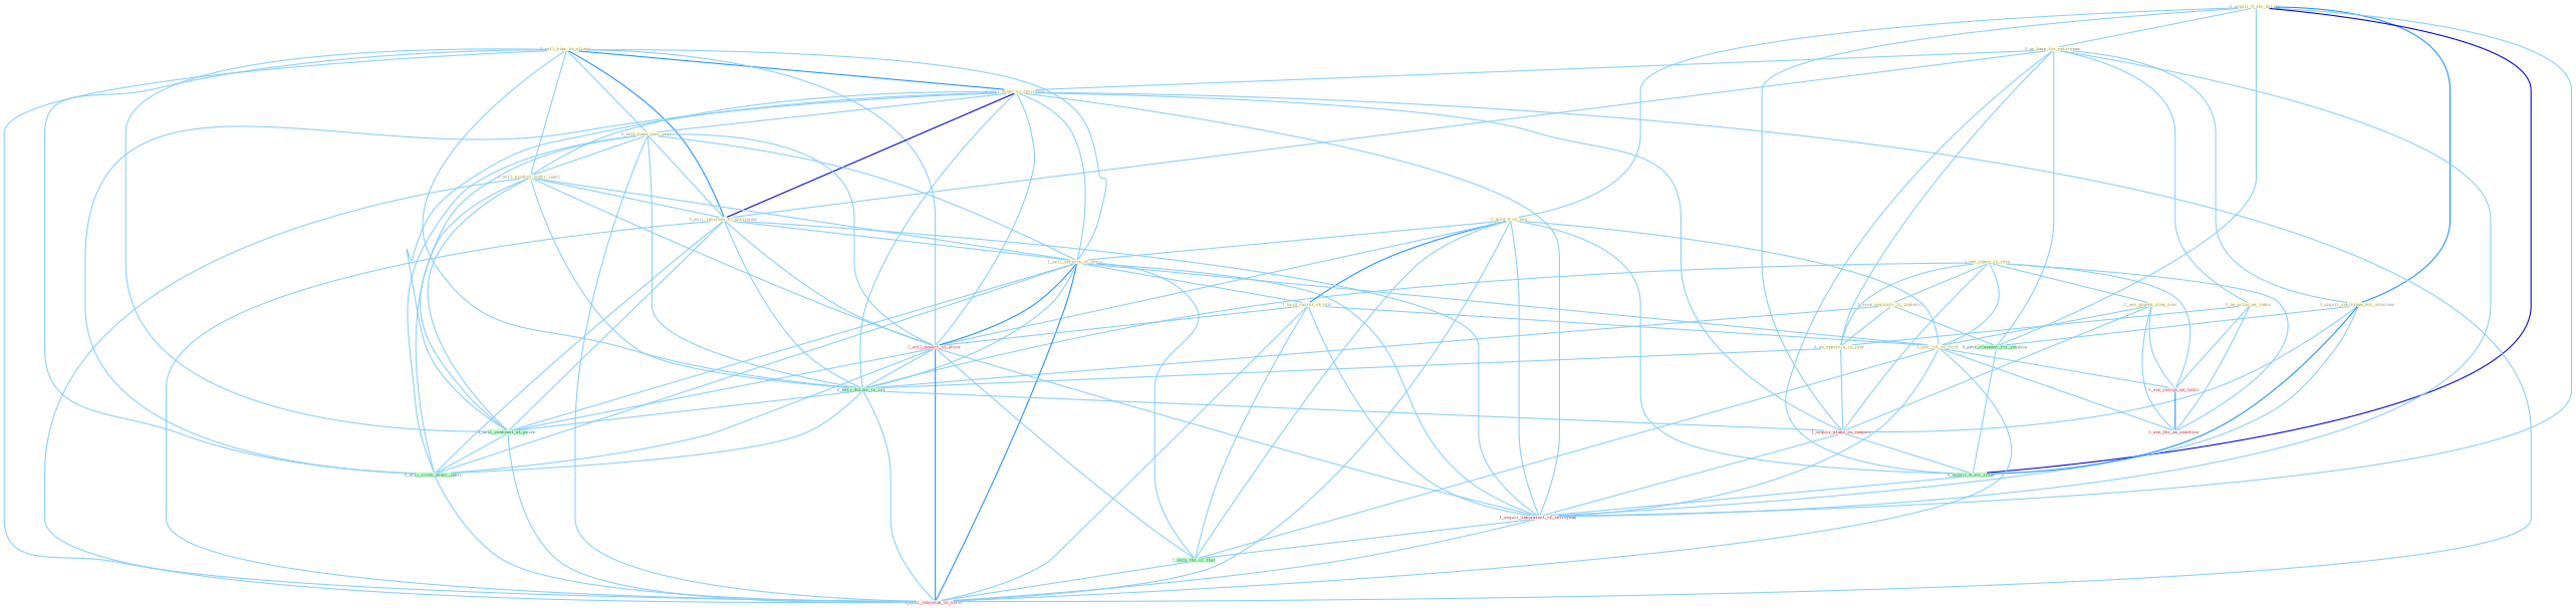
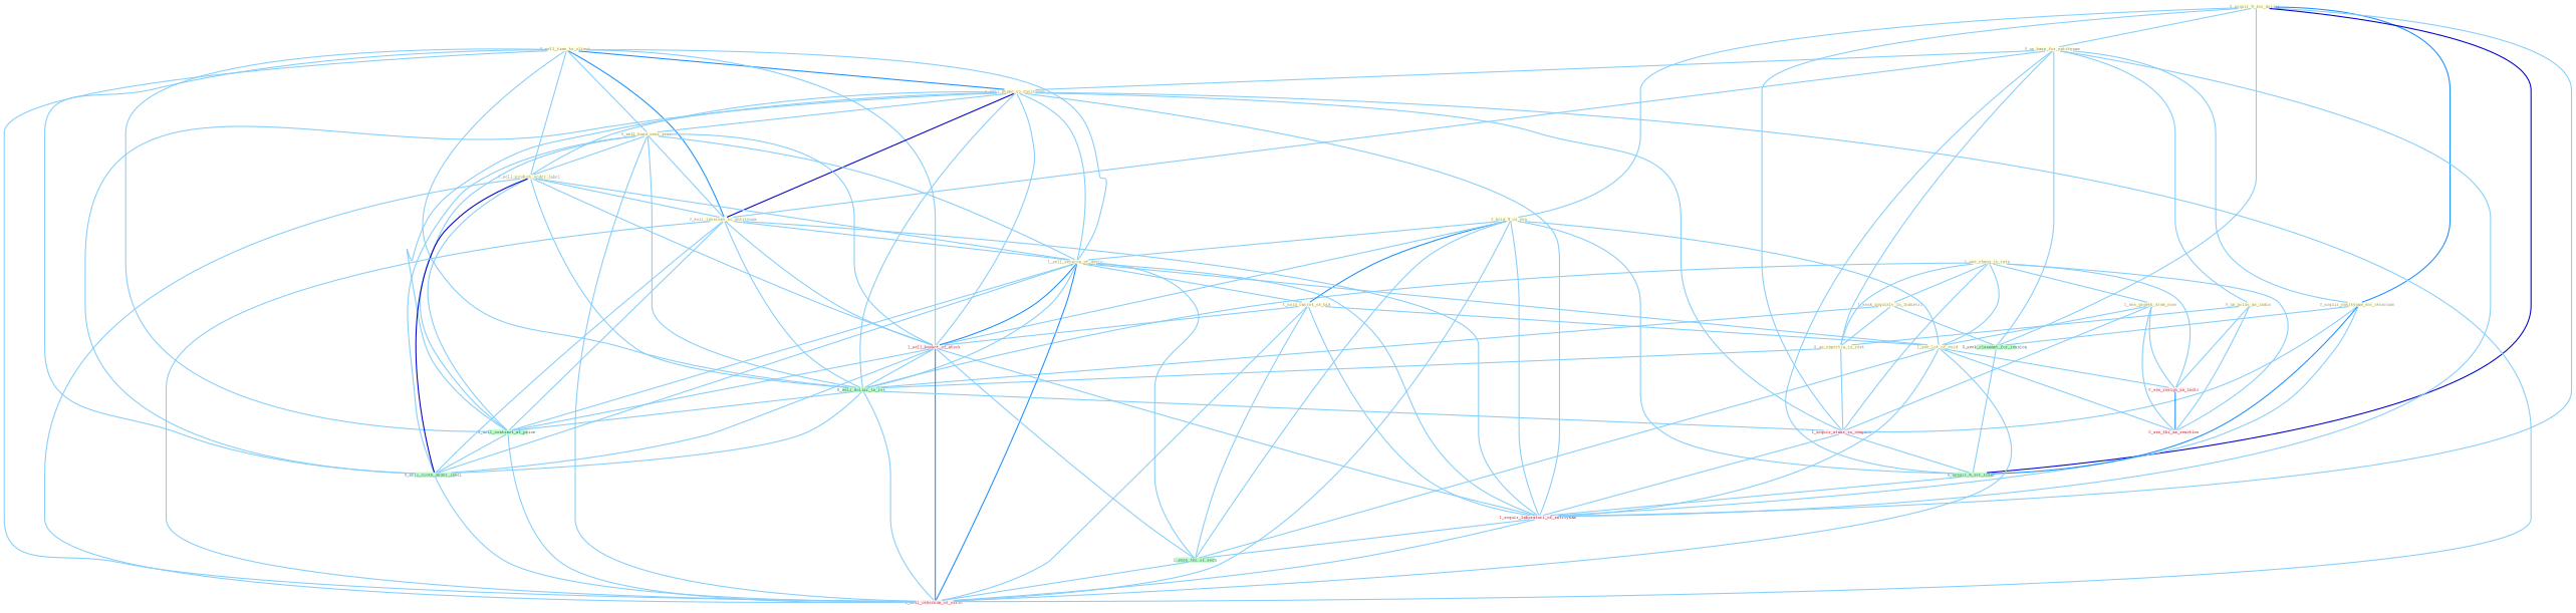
  graph {
    fontname="Courier Prime"
    node [color="#ffffe0" fixedsize=true fontcolor="#8b7d6b" fontname="Courier Prime" fontsize=4 shape=polygon style=filled]
    edge [color="#87cefa" fontname="Courier Prime" w=1]
    "0_sell_time_to_client " [height=.06 width=.5]
    "0_acquir_%_for_dollar " [height=.06 width=.5]
    "1_see_chang_in_rate " [height=.06 width=.5]
    "0_us_base_for_entitynam " [height=.06 width=.5]
    "1_see_growth_from_coat " [height=.06 width=.5]
    "0_us_prize_as_induc " [height=.06 width=.5]
    "0_acquir_entitynam_for_othernum " [height=.06 width=.5]
    "1_hold_%_of_yen " [height=.06 width=.5]
    "0_sell_stake_to_entitynam " [height=.06 width=.5]
    "0_sell_bond_over_year " [height=.06 width=.5]
    "1_seek_acquisit_in_industri " [height=.06 width=.5]
    "0_us_expertis_in_rest " [height=.06 width=.5]
    "0_sell_product_under_label " [height=.06 width=.5]
    "0_sell_interest_to_entitynam " [height=.06 width=.5]
    "1_sell_version_of_devic " [height=.06 width=.5]
    "1_hold_carrot_of_bid " [height=.06 width=.5]
    "1_see_lot_of_evid " [height=.06 width=.5]
    "1_sell_basket_of_stock " [color="#fff0f5" fontcolor="#b22222" height=.06 width=.5]
    "0_see_resign_as_indic " [color="#fff0f5" fontcolor="#b22222" height=.06 width=.5]
    "1_acquir_stake_in_compani " [color="#fff0f5" fontcolor="#b22222" height=.06 width=.5]
    "1_acquir_laboratori_of_entitynam " [color="#fff0f5" fontcolor="#b22222" height=.06 width=.5]
    "1_sell_othernum_of_offic " [color="#fff0f5" fontcolor="#b22222" height=.06 width=.5]
    "0_see_thi_as_reaction " [color="#fff0f5" fontcolor="#b22222" height=.06 width=.5]
    "0_sell_dollar_in_lot " [color="#BDFCC9" fontcolor="#2f4f4f" height=.06 width=.5]
    "0_sell_contract_at_price " [color="#BDFCC9" fontcolor="#2f4f4f" height=.06 width=.5]
    "0_sell_cloth_under_label " [color="#BDFCC9" fontcolor="#2f4f4f" height=.06 width=.5]
    "0_seek_classmat_for_reunion " [color="#BDFCC9" fontcolor="#2f4f4f" height=.06 width=.5]
    "0_acquir_%_for_franc " [color="#BDFCC9" fontcolor="#2f4f4f" height=.06 width=.5]
-   "1_seen_the_of_that " [color="#BDFCC9" fontcolor="#2f4f4f" height=.06 width=.5]
+   "1_seen_the_of_that " [color="#BDFCC9" fontcolor="#2f4f4f" height=.06 width=.5 label="1_seen_the_of_seen"]
    subgraph sub_1 {
      "0_sell_time_to_client "
      "0_acquir_%_for_dollar "
      "1_see_chang_in_rate "
      "0_us_base_for_entitynam "
      "1_see_growth_from_coat "
      "0_us_prize_as_induc "
      "0_acquir_entitynam_for_othernum "
      "1_hold_%_of_yen "
      "0_sell_stake_to_entitynam "
      "0_sell_bond_over_year "
      "1_seek_acquisit_in_industri "
      "0_us_expertis_in_rest "
      "0_sell_product_under_label "
      "0_sell_interest_to_entitynam "
      "1_sell_version_of_devic "
      "1_hold_carrot_of_bid "
      "1_see_lot_of_evid "
    }
    subgraph sub_2 {
      "1_sell_basket_of_stock "
      "0_see_resign_as_indic "
      "1_acquir_stake_in_compani "
      "1_acquir_laboratori_of_entitynam "
      "1_sell_othernum_of_offic "
      "0_see_thi_as_reaction "
    }
    "0_sell_time_to_client " -- "0_sell_stake_to_entitynam " [color="#1e90ff" w=2]
    "0_sell_time_to_client " -- "0_sell_bond_over_year "
    "0_sell_time_to_client " -- "0_sell_product_under_label "
    "0_sell_time_to_client " -- "0_sell_interest_to_entitynam " [color="#1e90ff" w=2]
    "0_sell_time_to_client " -- "1_sell_version_of_devic "
    "0_sell_time_to_client " -- "1_sell_basket_of_stock "
    "0_sell_time_to_client " -- "1_sell_othernum_of_offic "
    "0_sell_time_to_client " -- "0_sell_dollar_in_lot "
    "0_sell_time_to_client " -- "0_sell_contract_at_price "
    "0_sell_time_to_client " -- "0_sell_cloth_under_label "
    "0_acquir_%_for_dollar " -- "0_us_base_for_entitynam "
    "0_acquir_%_for_dollar " -- "0_acquir_entitynam_for_othernum " [color="#1e90ff" w=2]
    "0_acquir_%_for_dollar " -- "1_hold_%_of_yen "
    "0_acquir_%_for_dollar " -- "1_acquir_stake_in_compani "
    "0_acquir_%_for_dollar " -- "1_acquir_laboratori_of_entitynam "
    "0_acquir_%_for_dollar " -- "0_seek_classmat_for_reunion "
    "0_acquir_%_for_dollar " -- "0_acquir_%_for_franc " [color="#0000cd" w=3]
    "1_see_chang_in_rate " -- "1_see_growth_from_coat "
    "1_see_chang_in_rate " -- "1_seek_acquisit_in_industri "
    "1_see_chang_in_rate " -- "0_us_expertis_in_rest "
    "1_see_chang_in_rate " -- "1_see_lot_of_evid "
    "1_see_chang_in_rate " -- "0_see_resign_as_indic "
    "1_see_chang_in_rate " -- "1_acquir_stake_in_compani "
    "1_see_chang_in_rate " -- "0_see_thi_as_reaction "
    "1_see_chang_in_rate " -- "0_sell_dollar_in_lot "
    "0_us_base_for_entitynam " -- "0_us_prize_as_induc "
    "0_us_base_for_entitynam " -- "0_acquir_entitynam_for_othernum "
    "0_us_base_for_entitynam " -- "0_sell_stake_to_entitynam "
    "0_us_base_for_entitynam " -- "0_us_expertis_in_rest "
    "0_us_base_for_entitynam " -- "0_sell_interest_to_entitynam "
    "0_us_base_for_entitynam " -- "1_acquir_laboratori_of_entitynam "
    "0_us_base_for_entitynam " -- "0_seek_classmat_for_reunion "
    "0_us_base_for_entitynam " -- "0_acquir_%_for_franc "
    "1_see_growth_from_coat " -- "1_see_lot_of_evid "
    "1_see_growth_from_coat " -- "0_see_resign_as_indic "
    "1_see_growth_from_coat " -- "1_acquir_stake_in_compani "
    "1_see_growth_from_coat " -- "0_see_thi_as_reaction "
    "0_us_prize_as_induc " -- "0_us_expertis_in_rest "
    "0_us_prize_as_induc " -- "0_see_resign_as_indic "
    "0_us_prize_as_induc " -- "0_see_thi_as_reaction "
    "0_acquir_entitynam_for_othernum " -- "1_acquir_stake_in_compani "
    "0_acquir_entitynam_for_othernum " -- "1_acquir_laboratori_of_entitynam "
    "0_acquir_entitynam_for_othernum " -- "0_seek_classmat_for_reunion "
    "0_acquir_entitynam_for_othernum " -- "0_acquir_%_for_franc " [color="#1e90ff" w=2]
    "1_hold_%_of_yen " -- "1_sell_version_of_devic "
    "1_hold_%_of_yen " -- "1_hold_carrot_of_bid " [color="#1e90ff" w=2]
    "1_hold_%_of_yen " -- "1_see_lot_of_evid "
    "1_hold_%_of_yen " -- "1_sell_basket_of_stock "
    "1_hold_%_of_yen " -- "1_acquir_laboratori_of_entitynam "
    "1_hold_%_of_yen " -- "1_sell_othernum_of_offic "
    "1_hold_%_of_yen " -- "0_acquir_%_for_franc "
    "1_hold_%_of_yen " -- "1_seen_the_of_that "
    "0_sell_stake_to_entitynam " -- "0_sell_bond_over_year "
    "0_sell_stake_to_entitynam " -- "0_sell_product_under_label "
    "0_sell_stake_to_entitynam " -- "0_sell_interest_to_entitynam " [color="#0000cd" w=3]
    "0_sell_stake_to_entitynam " -- "1_sell_version_of_devic "
    "0_sell_stake_to_entitynam " -- "1_sell_basket_of_stock "
    "0_sell_stake_to_entitynam " -- "1_acquir_stake_in_compani "
    "0_sell_stake_to_entitynam " -- "1_acquir_laboratori_of_entitynam "
    "0_sell_stake_to_entitynam " -- "1_sell_othernum_of_offic "
    "0_sell_stake_to_entitynam " -- "0_sell_dollar_in_lot "
    "0_sell_stake_to_entitynam " -- "0_sell_contract_at_price "
    "0_sell_stake_to_entitynam " -- "0_sell_cloth_under_label "
    "0_sell_bond_over_year " -- "0_sell_product_under_label "
    "0_sell_bond_over_year " -- "0_sell_interest_to_entitynam "
    "0_sell_bond_over_year " -- "1_sell_version_of_devic "
    "0_sell_bond_over_year " -- "1_sell_basket_of_stock "
    "0_sell_bond_over_year " -- "1_sell_othernum_of_offic "
    "0_sell_bond_over_year " -- "0_sell_dollar_in_lot "
    "0_sell_bond_over_year " -- "0_sell_contract_at_price "
    "0_sell_bond_over_year " -- "0_sell_cloth_under_label "
    "1_seek_acquisit_in_industri " -- "0_us_expertis_in_rest "
    "1_seek_acquisit_in_industri " -- "0_sell_dollar_in_lot "
    "1_seek_acquisit_in_industri " -- "0_seek_classmat_for_reunion "
    "0_us_expertis_in_rest " -- "1_acquir_stake_in_compani "
    "0_us_expertis_in_rest " -- "0_sell_dollar_in_lot "
    "0_sell_product_under_label " -- "0_sell_interest_to_entitynam "
    "0_sell_product_under_label " -- "1_sell_version_of_devic "
    "0_sell_product_under_label " -- "1_sell_basket_of_stock "
    "0_sell_product_under_label " -- "1_sell_othernum_of_offic "
    "0_sell_product_under_label " -- "0_sell_dollar_in_lot "
    "0_sell_product_under_label " -- "0_sell_contract_at_price "
-   "0_sell_product_under_label " -- "0_sell_cloth_under_label " [w=3]
+   "0_sell_product_under_label " -- "0_sell_cloth_under_label " [color="#0000cd" w=3]
    "0_sell_interest_to_entitynam " -- "1_sell_version_of_devic "
    "0_sell_interest_to_entitynam " -- "1_sell_basket_of_stock "
    "0_sell_interest_to_entitynam " -- "1_acquir_laboratori_of_entitynam "
    "0_sell_interest_to_entitynam " -- "1_sell_othernum_of_offic "
    "0_sell_interest_to_entitynam " -- "0_sell_dollar_in_lot "
    "0_sell_interest_to_entitynam " -- "0_sell_contract_at_price "
    "0_sell_interest_to_entitynam " -- "0_sell_cloth_under_label "
    "1_sell_version_of_devic " -- "1_hold_carrot_of_bid "
    "1_sell_version_of_devic " -- "1_see_lot_of_evid "
    "1_sell_version_of_devic " -- "1_sell_basket_of_stock " [color="#1e90ff" w=2]
    "1_sell_version_of_devic " -- "1_acquir_laboratori_of_entitynam "
    "1_sell_version_of_devic " -- "1_sell_othernum_of_offic " [color="#1e90ff" w=2]
    "1_sell_version_of_devic " -- "0_sell_dollar_in_lot "
    "1_sell_version_of_devic " -- "0_sell_contract_at_price "
    "1_sell_version_of_devic " -- "0_sell_cloth_under_label "
    "1_sell_version_of_devic " -- "1_seen_the_of_that "
    "1_hold_carrot_of_bid " -- "1_see_lot_of_evid "
    "1_hold_carrot_of_bid " -- "1_sell_basket_of_stock "
    "1_hold_carrot_of_bid " -- "1_acquir_laboratori_of_entitynam "
    "1_hold_carrot_of_bid " -- "1_sell_othernum_of_offic "
    "1_hold_carrot_of_bid " -- "1_seen_the_of_that "
    "1_see_lot_of_evid " -- "0_see_resign_as_indic "
    "1_see_lot_of_evid " -- "1_acquir_laboratori_of_entitynam "
    "1_see_lot_of_evid " -- "1_sell_othernum_of_offic "
    "1_see_lot_of_evid " -- "0_see_thi_as_reaction "
    "1_see_lot_of_evid " -- "1_seen_the_of_that "
    "1_sell_basket_of_stock " -- "1_acquir_laboratori_of_entitynam "
    "1_sell_basket_of_stock " -- "1_sell_othernum_of_offic " [color="#1e90ff" w=2]
    "1_sell_basket_of_stock " -- "0_sell_dollar_in_lot "
    "1_sell_basket_of_stock " -- "0_sell_contract_at_price "
    "1_sell_basket_of_stock " -- "0_sell_cloth_under_label "
    "1_sell_basket_of_stock " -- "1_seen_the_of_that "
    "0_see_resign_as_indic " -- "0_see_thi_as_reaction " [color="#1e90ff" w=2]
    "1_acquir_stake_in_compani " -- "1_acquir_laboratori_of_entitynam "
    "1_acquir_stake_in_compani " -- "0_acquir_%_for_franc "
    "1_acquir_laboratori_of_entitynam " -- "1_sell_othernum_of_offic "
    "1_acquir_laboratori_of_entitynam " -- "1_seen_the_of_that "
    "0_sell_dollar_in_lot " -- "1_acquir_stake_in_compani "
    "0_sell_dollar_in_lot " -- "1_sell_othernum_of_offic "
    "0_sell_dollar_in_lot " -- "0_sell_contract_at_price "
    "0_sell_dollar_in_lot " -- "0_sell_cloth_under_label "
    "0_sell_contract_at_price " -- "1_sell_othernum_of_offic "
    "0_sell_contract_at_price " -- "0_sell_cloth_under_label "
    "0_sell_cloth_under_label " -- "1_sell_othernum_of_offic "
    "0_seek_classmat_for_reunion " -- "0_acquir_%_for_franc "
    "0_acquir_%_for_franc " -- "1_acquir_laboratori_of_entitynam "
    "1_seen_the_of_that " -- "1_sell_othernum_of_offic "
  }
